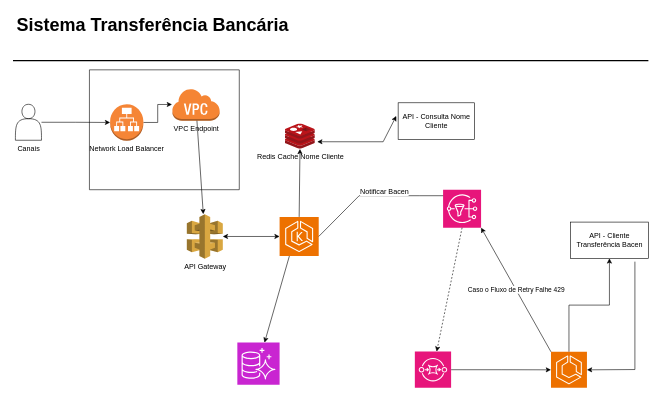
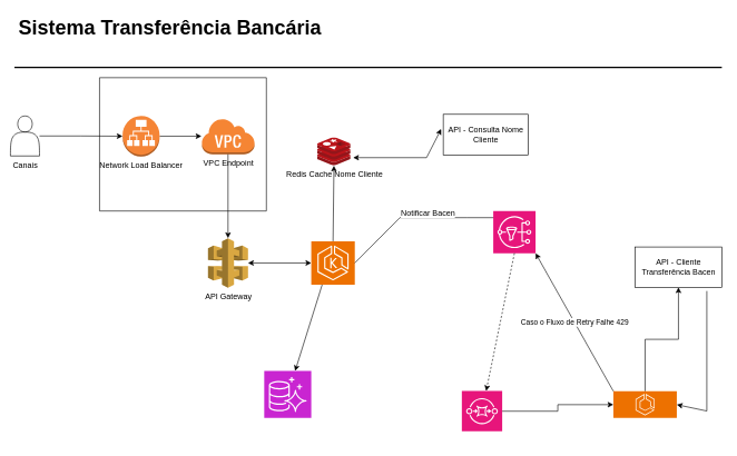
  <mxCell id="0" />
  <mxCell id="1" parent="0" />
  <mxCell id="2" value="Sistema Transferência Bancária" style="text;html=1;resizable=0;points=[];autosize=1;align=left;verticalAlign=top;spacingTop=-4;fontSize=30;fontStyle=1" parent="1" vertex="1"><mxGeometry x="24.5" y="20.5" width="450" height="40" as="geometry" /></mxCell>
  <mxCell id="3" value="" style="line;strokeWidth=2;html=1;fontSize=14;" parent="1" vertex="1"><mxGeometry x="20.5" y="95.5" width="1060" height="10" as="geometry" /></mxCell>
  <mxCell id="4" value="" style="edgeStyle=orthogonalEdgeStyle;rounded=0;orthogonalLoop=1;jettySize=auto;html=1;" edge="1" parent="1" source="5" target="9"><mxGeometry relative="1" as="geometry" /></mxCell>
- <mxCell id="5" value="Canais" style="shape=actor;whiteSpace=wrap;html=1;labelPosition=center;verticalLabelPosition=bottom;align=center;verticalAlign=top;" vertex="1" parent="1"><mxGeometry x="24.5" y="173.5" width="43.5" height="60" as="geometry" /></mxCell>
+ <mxCell id="5" value="Canais" style="shape=actor;whiteSpace=wrap;html=1;labelPosition=center;verticalLabelPosition=bottom;align=center;verticalAlign=top;" vertex="1" parent="1"><mxGeometry x="14.5" y="173.5" width="43.5" height="60" as="geometry" /></mxCell>
  <mxCell id="6" value="Transferencia Bancaria Service&lt;div&gt;&lt;br&gt;&lt;/div&gt;" style="sketch=0;points=[[0,0,0],[0.25,0,0],[0.5,0,0],[0.75,0,0],[1,0,0],[0,1,0],[0.25,1,0],[0.5,1,0],[0.75,1,0],[1,1,0],[0,0.25,0],[0,0.5,0],[0,0.75,0],[1,0.25,0],[1,0.5,0],[1,0.75,0]];outlineConnect=0;fontColor=#FFFFFF;fillColor=#ED7100;strokeColor=#ffffff;dashed=0;verticalLabelPosition=bottom;verticalAlign=top;align=center;html=1;fontSize=12;fontStyle=0;aspect=fixed;shape=mxgraph.aws4.resourceIcon;resIcon=mxgraph.aws4.eks;labelPosition=center;" vertex="1" parent="1"><mxGeometry x="465.25" y="361.37" width="65.25" height="65.25" as="geometry" /></mxCell>
  <mxCell id="7" value="API Gateway" style="outlineConnect=0;dashed=0;verticalLabelPosition=bottom;verticalAlign=top;align=center;html=1;shape=mxgraph.aws3.api_gateway;fillColor=#D9A741;gradientColor=none;" vertex="1" parent="1"><mxGeometry x="310.5" y="356.75" width="60" height="74.5" as="geometry" /></mxCell>
  <mxCell id="8" value="" style="edgeStyle=orthogonalEdgeStyle;rounded=0;orthogonalLoop=1;jettySize=auto;html=1;" edge="1" parent="1" source="9" target="11"><mxGeometry relative="1" as="geometry" /></mxCell>
  <mxCell id="9" value="Network Load Balancer&lt;div&gt;&lt;br&gt;&lt;/div&gt;" style="outlineConnect=0;dashed=0;verticalLabelPosition=bottom;verticalAlign=top;align=center;html=1;shape=mxgraph.aws3.application_load_balancer;fillColor=#F58536;gradientColor=none;" vertex="1" parent="1"><mxGeometry x="182.5" y="173.5" width="55.5" height="60.63" as="geometry" /></mxCell>
  <mxCell id="10" value="" style="swimlane;startSize=0;" vertex="1" parent="1"><mxGeometry x="148" y="116" width="250" height="200" as="geometry"><mxRectangle x="180" y="160" width="50" height="40" as="alternateBounds" /></mxGeometry></mxCell>
- <mxCell id="11" value="VPC Endpoint" style="outlineConnect=0;dashed=0;verticalLabelPosition=bottom;verticalAlign=top;align=center;html=1;shape=mxgraph.aws3.virtual_private_cloud;fillColor=#F58534;gradientColor=none;" vertex="1" parent="10"><mxGeometry x="137.75" y="30.82" width="79.5" height="54" as="geometry" /></mxCell>
+ <mxCell id="11" value="VPC Endpoint" style="outlineConnect=0;dashed=0;verticalLabelPosition=bottom;verticalAlign=top;align=center;html=1;shape=mxgraph.aws3.virtual_private_cloud;fillColor=#F58534;gradientColor=none;" vertex="1" parent="10"><mxGeometry x="152.75" y="60.82" width="79.5" height="54" as="geometry" /></mxCell>
  <mxCell id="12" value="" style="endArrow=classic;html=1;rounded=0;" edge="1" parent="1" source="11" target="7"><mxGeometry width="50" height="50" relative="1" as="geometry"><mxPoint x="428" y="366" as="sourcePoint" /><mxPoint x="478" y="316" as="targetPoint" /></mxGeometry></mxCell>
  <mxCell id="13" value="" style="endArrow=classic;startArrow=classic;html=1;rounded=0;" edge="1" parent="1" source="7" target="6"><mxGeometry width="50" height="50" relative="1" as="geometry"><mxPoint x="428" y="466" as="sourcePoint" /><mxPoint x="478" y="416" as="targetPoint" /></mxGeometry></mxCell>
  <mxCell id="14" value="Redis Cache Nome Cliente&lt;div&gt;&lt;br&gt;&lt;/div&gt;" style="image;sketch=0;aspect=fixed;html=1;points=[];align=center;fontSize=12;image=img/lib/mscae/Cache_Redis_Product.svg;" vertex="1" parent="1"><mxGeometry x="474.5" y="206" width="50" height="42" as="geometry" /></mxCell>
  <mxCell id="15" value="API - Consulta Nome Cliente" style="rounded=0;whiteSpace=wrap;html=1;" vertex="1" parent="1"><mxGeometry x="663" y="171" width="127.5" height="61" as="geometry" /></mxCell>
  <mxCell id="16" value="" style="endArrow=classic;startArrow=classic;html=1;rounded=0;entryX=-0.024;entryY=0.361;entryDx=0;entryDy=0;entryPerimeter=0;" edge="1" parent="1" target="15"><mxGeometry width="50" height="50" relative="1" as="geometry"><mxPoint x="528" y="236" as="sourcePoint" /><mxPoint x="718" y="236" as="targetPoint" /><Array as="points"><mxPoint x="638" y="236" /></Array></mxGeometry></mxCell>
  <mxCell id="17" value="API - Cliente Transferência Bacen" style="rounded=0;whiteSpace=wrap;html=1;" vertex="1" parent="1"><mxGeometry x="950.5" y="370" width="130" height="60.5" as="geometry" /></mxCell>
- <mxCell id="18" value="TransferenciaDB Auora" style="sketch=0;points=[[0,0,0],[0.25,0,0],[0.5,0,0],[0.75,0,0],[1,0,0],[0,1,0],[0.25,1,0],[0.5,1,0],[0.75,1,0],[1,1,0],[0,0.25,0],[0,0.5,0],[0,0.75,0],[1,0.25,0],[1,0.5,0],[1,0.75,0]];outlineConnect=0;fontColor=#FFFFFF;fillColor=#C925D1;strokeColor=#ffffff;dashed=0;verticalLabelPosition=bottom;verticalAlign=top;align=center;html=1;fontSize=12;fontStyle=0;aspect=fixed;shape=mxgraph.aws4.resourceIcon;resIcon=mxgraph.aws4.aurora;" vertex="1" parent="1"><mxGeometry x="394.75" y="571" width="70.5" height="70.5" as="geometry" /></mxCell>
+ <mxCell id="18" value="TransferenciaDB Auora" style="sketch=0;points=[[0,0,0],[0.25,0,0],[0.5,0,0],[0.75,0,0],[1,0,0],[0,1,0],[0.25,1,0],[0.5,1,0],[0.75,1,0],[1,1,0],[0,0.25,0],[0,0.5,0],[0,0.75,0],[1,0.25,0],[1,0.5,0],[1,0.75,0]];outlineConnect=0;fontColor=#FFFFFF;fillColor=#C925D1;strokeColor=#ffffff;dashed=0;verticalLabelPosition=bottom;verticalAlign=top;align=center;html=1;fontSize=12;fontStyle=0;aspect=fixed;shape=mxgraph.aws4.resourceIcon;resIcon=mxgraph.aws4.aurora;" vertex="1" parent="1"><mxGeometry x="394.75" y="556" width="70.5" height="70.5" as="geometry" /></mxCell>
  <mxCell id="19" value="" style="endArrow=none;startArrow=classic;html=1;rounded=0;entryX=0.25;entryY=1;entryDx=0;entryDy=0;entryPerimeter=0;" edge="1" parent="1" source="18" target="6"><mxGeometry width="50" height="50" relative="1" as="geometry"><mxPoint x="428" y="366" as="sourcePoint" /><mxPoint x="478" y="316" as="targetPoint" /></mxGeometry></mxCell>
  <mxCell id="20" value="" style="endArrow=classic;html=1;rounded=0;exitX=1;exitY=0.5;exitDx=0;exitDy=0;exitPerimeter=0;entryX=0.268;entryY=0.158;entryDx=0;entryDy=0;entryPerimeter=0;" edge="1" parent="1" source="6" target="24"><mxGeometry width="50" height="50" relative="1" as="geometry"><mxPoint x="548" y="426" as="sourcePoint" /><mxPoint x="688" y="326" as="targetPoint" /><Array as="points"><mxPoint x="598" y="326" /><mxPoint x="648" y="326" /><mxPoint x="698" y="326" /></Array></mxGeometry></mxCell>
  <mxCell id="21" value="Notificar Bacen" style="edgeLabel;html=1;align=center;verticalAlign=middle;resizable=0;points=[];fontSize=12;" vertex="1" connectable="0" parent="20"><mxGeometry x="0.221" y="4" relative="1" as="geometry"><mxPoint x="-17" y="-4" as="offset" /></mxGeometry></mxCell>
  <mxCell id="22" value="" style="edgeStyle=orthogonalEdgeStyle;rounded=0;orthogonalLoop=1;jettySize=auto;html=1;" edge="1" parent="1" source="23" target="17"><mxGeometry relative="1" as="geometry" /></mxCell>
- <mxCell id="23" value="&lt;font color=&quot;#ffffff&quot;&gt;Consumer Service Bacen&lt;/font&gt;&lt;div&gt;&lt;font color=&quot;#ffffff&quot;&gt;&lt;br&gt;&lt;/font&gt;&lt;/div&gt;" style="sketch=0;points=[[0,0,0],[0.25,0,0],[0.5,0,0],[0.75,0,0],[1,0,0],[0,1,0],[0.25,1,0],[0.5,1,0],[0.75,1,0],[1,1,0],[0,0.25,0],[0,0.5,0],[0,0.75,0],[1,0.25,0],[1,0.5,0],[1,0.75,0]];outlineConnect=0;fontColor=#232F3E;fillColor=#ED7100;strokeColor=#ffffff;dashed=0;verticalLabelPosition=bottom;verticalAlign=top;align=center;html=1;fontSize=12;fontStyle=0;aspect=fixed;shape=mxgraph.aws4.resourceIcon;resIcon=mxgraph.aws4.ecs;" vertex="1" parent="1"><mxGeometry x="918" y="586.5" width="60" height="60" as="geometry" /></mxCell>
+ <mxCell id="23" value="&lt;font color=&quot;#ffffff&quot;&gt;Consumer Service Bacen&lt;/font&gt;&lt;div&gt;&lt;font color=&quot;#ffffff&quot;&gt;&lt;br&gt;&lt;/font&gt;&lt;/div&gt;" style="sketch=0;points=[[0,0,0],[0.25,0,0],[0.5,0,0],[0.75,0,0],[1,0,0],[0,1,0],[0.25,1,0],[0.5,1,0],[0.75,1,0],[1,1,0],[0,0.25,0],[0,0.5,0],[0,0.75,0],[1,0.25,0],[1,0.5,0],[1,0.75,0]];outlineConnect=0;fontColor=#232F3E;fillColor=#ED7100;strokeColor=#ffffff;dashed=0;verticalLabelPosition=bottom;verticalAlign=top;align=center;html=1;fontSize=12;fontStyle=0;aspect=fixed;shape=mxgraph.aws4.resourceIcon;resIcon=mxgraph.aws4.ecs;" vertex="1" parent="1"><mxGeometry x="918" y="586.5" width="95" height="40" as="geometry" /></mxCell>
  <mxCell id="24" value="&lt;font color=&quot;#ffffff&quot;&gt;SNS Bacen&lt;/font&gt;&lt;div&gt;&lt;font color=&quot;#ffffff&quot;&gt;&lt;br&gt;&lt;/font&gt;&lt;/div&gt;" style="sketch=0;points=[[0,0,0],[0.25,0,0],[0.5,0,0],[0.75,0,0],[1,0,0],[0,1,0],[0.25,1,0],[0.5,1,0],[0.75,1,0],[1,1,0],[0,0.25,0],[0,0.5,0],[0,0.75,0],[1,0.25,0],[1,0.5,0],[1,0.75,0]];outlineConnect=0;fontColor=#232F3E;fillColor=#E7157B;strokeColor=#ffffff;dashed=0;verticalLabelPosition=bottom;verticalAlign=top;align=center;html=1;fontSize=12;fontStyle=0;aspect=fixed;shape=mxgraph.aws4.resourceIcon;resIcon=mxgraph.aws4.sns;" vertex="1" parent="1"><mxGeometry x="738" y="316" width="63.37" height="63.37" as="geometry" /></mxCell>
  <mxCell id="25" value="" style="edgeStyle=orthogonalEdgeStyle;rounded=0;orthogonalLoop=1;jettySize=auto;html=1;" edge="1" parent="1" source="26" target="23"><mxGeometry relative="1" as="geometry" /></mxCell>
  <mxCell id="26" value="SQS Bacen&lt;div&gt;&lt;br&gt;&lt;/div&gt;" style="sketch=0;points=[[0,0,0],[0.25,0,0],[0.5,0,0],[0.75,0,0],[1,0,0],[0,1,0],[0.25,1,0],[0.5,1,0],[0.75,1,0],[1,1,0],[0,0.25,0],[0,0.5,0],[0,0.75,0],[1,0.25,0],[1,0.5,0],[1,0.75,0]];outlineConnect=0;fontColor=#FFFFFF;fillColor=#E7157B;strokeColor=#ffffff;dashed=0;verticalLabelPosition=bottom;verticalAlign=top;align=center;html=1;fontSize=12;fontStyle=0;aspect=fixed;shape=mxgraph.aws4.resourceIcon;resIcon=mxgraph.aws4.sqs;" vertex="1" parent="1"><mxGeometry x="690.87" y="586" width="60.5" height="60.5" as="geometry" /></mxCell>
  <mxCell id="27" value="" style="endArrow=classic;html=1;rounded=0;exitX=0.5;exitY=1;exitDx=0;exitDy=0;exitPerimeter=0;dashed=1;" edge="1" parent="1" source="24" target="26"><mxGeometry width="50" height="50" relative="1" as="geometry"><mxPoint x="548" y="426" as="sourcePoint" /><mxPoint x="598" y="376" as="targetPoint" /></mxGeometry></mxCell>
  <mxCell id="28" value="Caso o Fluxo de Retry Falhe 429" style="endArrow=classic;html=1;rounded=0;entryX=1;entryY=1;entryDx=0;entryDy=0;entryPerimeter=0;exitX=0;exitY=0;exitDx=0;exitDy=0;exitPerimeter=0;" edge="1" parent="1" source="23" target="24"><mxGeometry width="50" height="50" relative="1" as="geometry"><mxPoint x="808" y="516" as="sourcePoint" /><mxPoint x="858" y="466" as="targetPoint" /></mxGeometry></mxCell>
  <mxCell id="29" value="" style="endArrow=classic;html=1;rounded=0;exitX=0.5;exitY=0;exitDx=0;exitDy=0;exitPerimeter=0;" edge="1" parent="1" source="6" target="14"><mxGeometry width="50" height="50" relative="1" as="geometry"><mxPoint x="558" y="446" as="sourcePoint" /><mxPoint x="608" y="396" as="targetPoint" /></mxGeometry></mxCell>
  <mxCell id="30" value="" style="endArrow=classic;html=1;rounded=0;entryX=1;entryY=0.5;entryDx=0;entryDy=0;entryPerimeter=0;exitX=0.827;exitY=1.091;exitDx=0;exitDy=0;exitPerimeter=0;" edge="1" parent="1" source="17" target="23"><mxGeometry width="50" height="50" relative="1" as="geometry"><mxPoint x="538" y="506" as="sourcePoint" /><mxPoint x="588" y="456" as="targetPoint" /><Array as="points"><mxPoint x="1058" y="616" /></Array></mxGeometry></mxCell>
